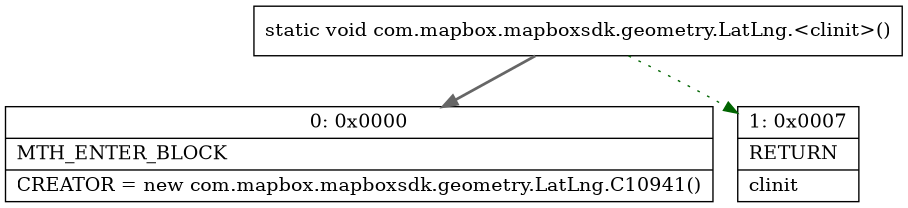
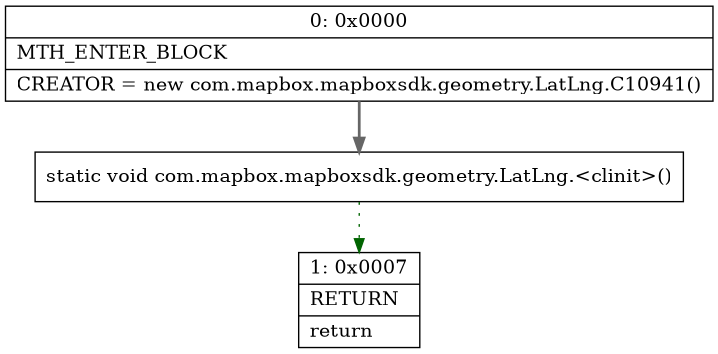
  digraph {
    node [shape=record]
    n1 [label="{0\:\ 0x0000|MTH_ENTER_BLOCK\l|CREATOR = new com.mapbox.mapboxsdk.geometry.LatLng.C10941()\l}"]
-   n2 [label="{1\:\ 0x0007|RETURN\l|clinit\l}"]
+   n2 [label="{1\:\ 0x0007|RETURN\l|return\l}"]
    n3 [label="{static void com.mapbox.mapboxsdk.geometry.LatLng.\<clinit\>() }"]
-   n3 -> n1 [color=gray40 style=bold]
+   n1 -> n3 [color=gray40 style=bold]
    n3 -> n2 [color=darkgreen style=dotted]
  }
